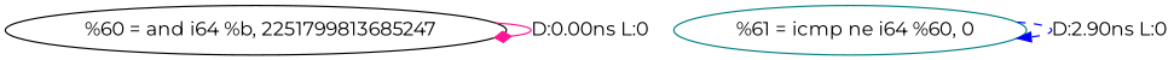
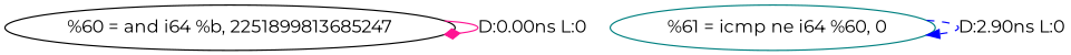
  digraph {
    fontname=Montserrat
    node [fontname=Montserrat]
    edge [fontname=Montserrat]
-   n1 [label="  %60 = and i64 %b, 2251799813685247" color=black]
+   n1 [label="%60 = and i64 %b, 2251899813685247" color=black]
    n2 [label="  %61 = icmp ne i64 %60, 0" color=teal]
    n1 -> n1 [color=deeppink label="D:0.00ns L:0" style=solid arrowhead=diamond]
    n2 -> n2 [color=blue label="D:2.90ns L:0" style=dashed arrowhead=normal]
  }
